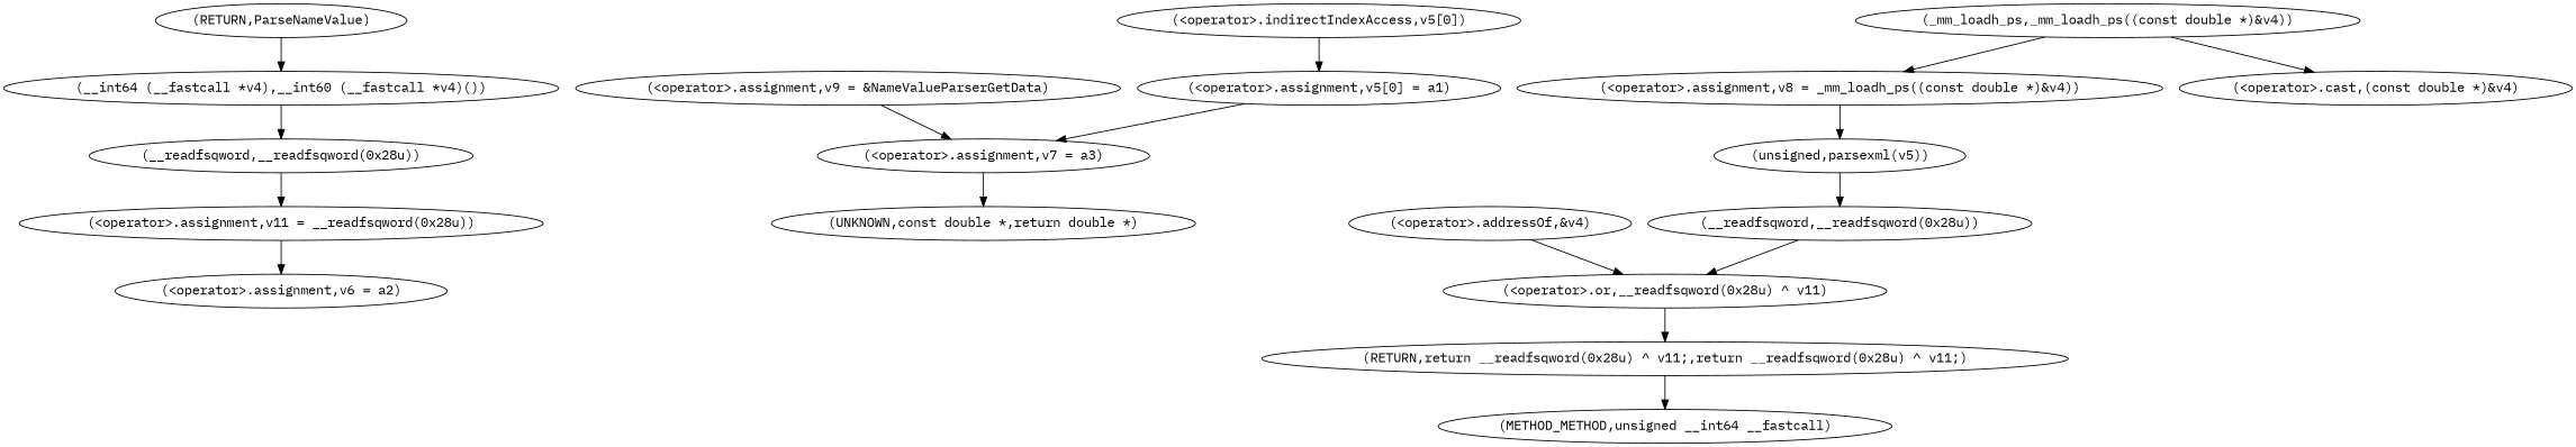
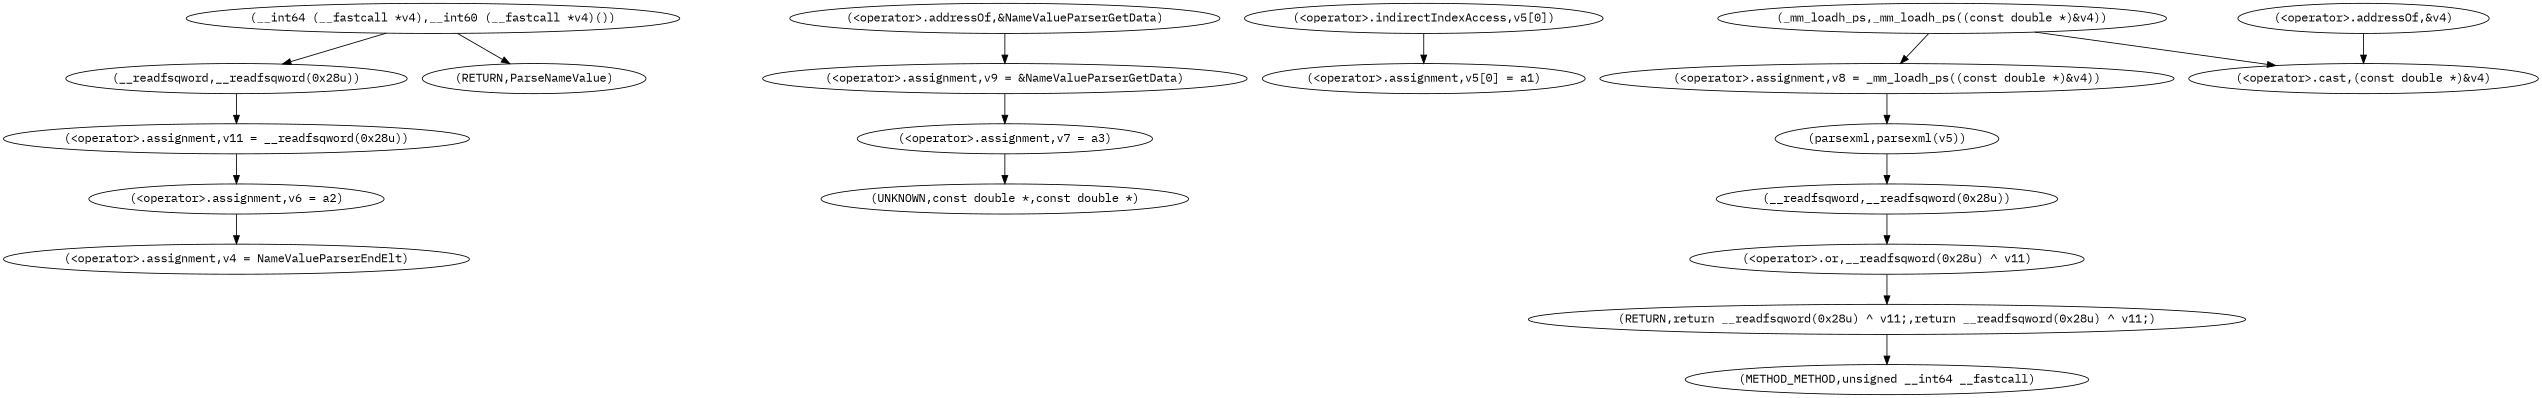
  digraph {
    fontname="IBM Plex Mono"
    node [fontname="IBM Plex Mono"]
    edge [fontname="IBM Plex Mono"]
    n1 [label="(__int64 (__fastcall *v4),__int60 (__fastcall *v4)())"]
    n2 [label="(__readfsqword,__readfsqword(0x28u))"]
    n3 [label="(<operator>.assignment,v11 = __readfsqword(0x28u))"]
    n4 [label="(<operator>.assignment,v6 = a2)"]
+   n5 [label="(<operator>.assignment,v4 = NameValueParserEndElt)"]
+   n6 [label="(<operator>.addressOf,&NameValueParserGetData)"]
    n7 [label="(<operator>.assignment,v9 = &NameValueParserGetData)"]
    n8 [label="(<operator>.assignment,v7 = a3)"]
    n9 [label="(<operator>.indirectIndexAccess,v5[0])"]
    n10 [label="(<operator>.assignment,v5[0] = a1)"]
-   n11 [label="(UNKNOWN,const double *,return double *)"]
+   n11 [label="(UNKNOWN,const double *,const double *)"]
    n12 [label="(<operator>.assignment,v8 = _mm_loadh_ps((const double *)&v4))"]
-   n13 [label="(unsigned,parsexml(v5))"]
+   n13 [label="(parsexml,parsexml(v5))"]
    n14 [label="(__readfsqword,__readfsqword(0x28u))"]
    n15 [label="(_mm_loadh_ps,_mm_loadh_ps((const double *)&v4))"]
    n16 [label="(<operator>.cast,(const double *)&v4)"]
    n17 [label="(<operator>.addressOf,&v4)"]
    n18 [label="(<operator>.or,__readfsqword(0x28u) ^ v11)"]
    n19 [label="(RETURN,return __readfsqword(0x28u) ^ v11;,return __readfsqword(0x28u) ^ v11;)"]
    n20 [label="(METHOD_METHOD,unsigned __int64 __fastcall)"]
    n21 [label="(RETURN,ParseNameValue)"]
    n1 -> n2
    n2 -> n3
    n3 -> n4
+   n4 -> n5
+   n6 -> n7
    n7 -> n8
    n8 -> n11
    n9 -> n10
-   n10 -> n8
    n12 -> n13
    n13 -> n14
    n14 -> n18
    n15 -> n12
    n15 -> n16
-   n17 -> n18
+   n17 -> n16
    n18 -> n19
    n19 -> n20
-   n21 -> n1
+   n1 -> n21
  }
